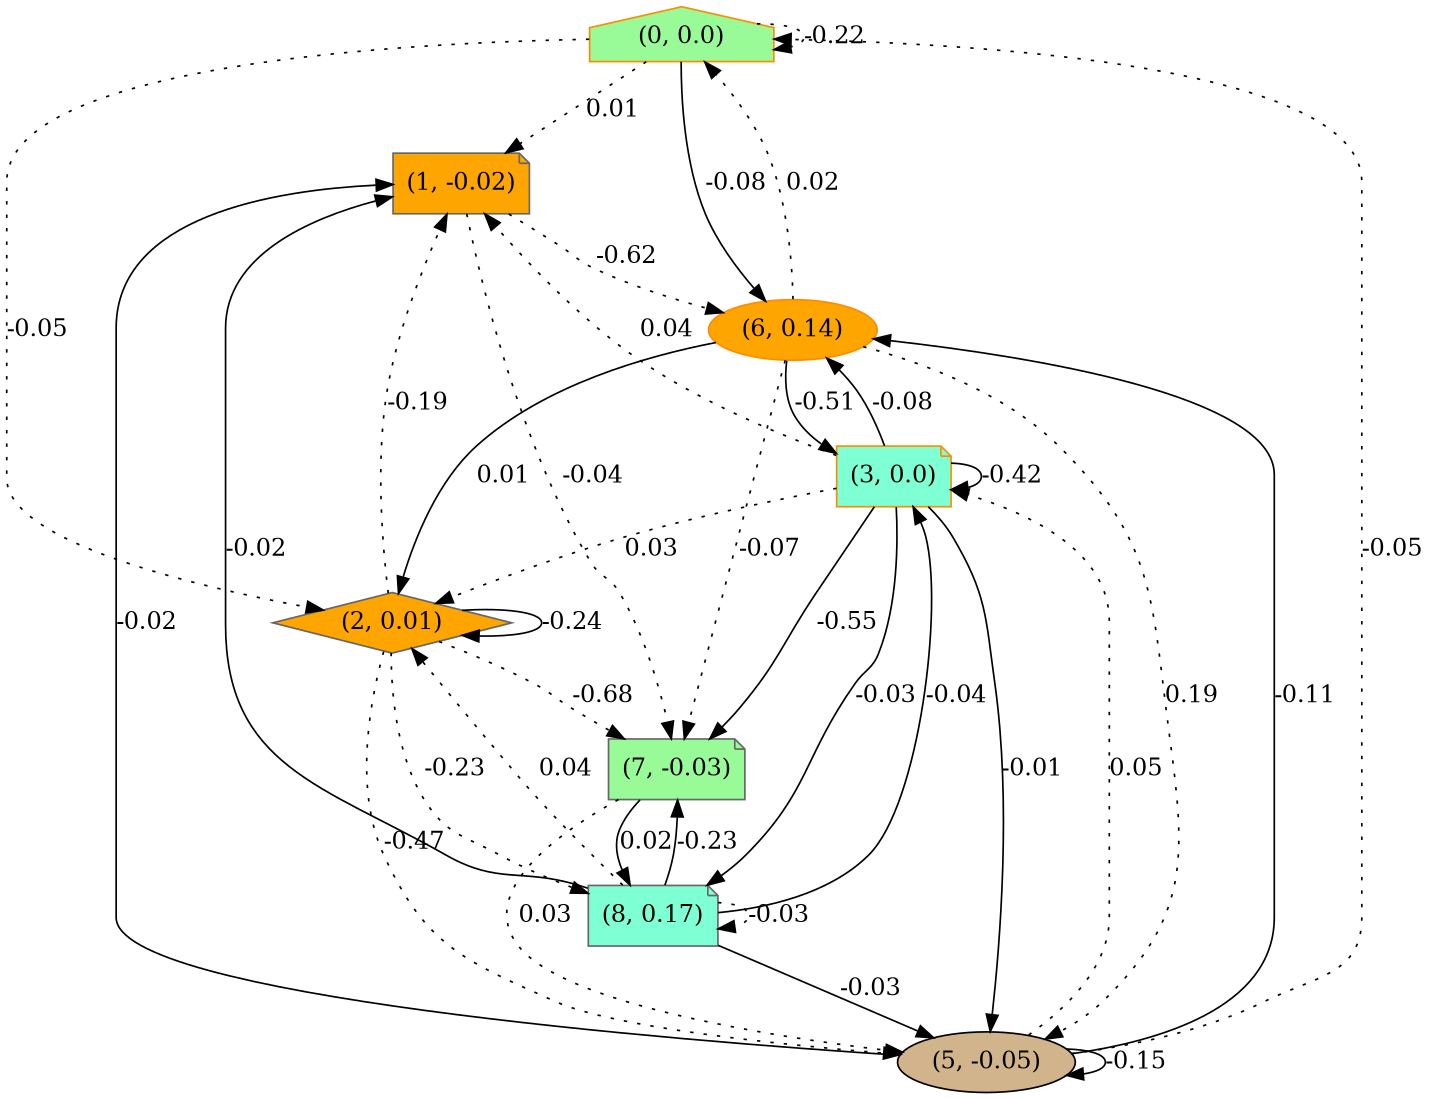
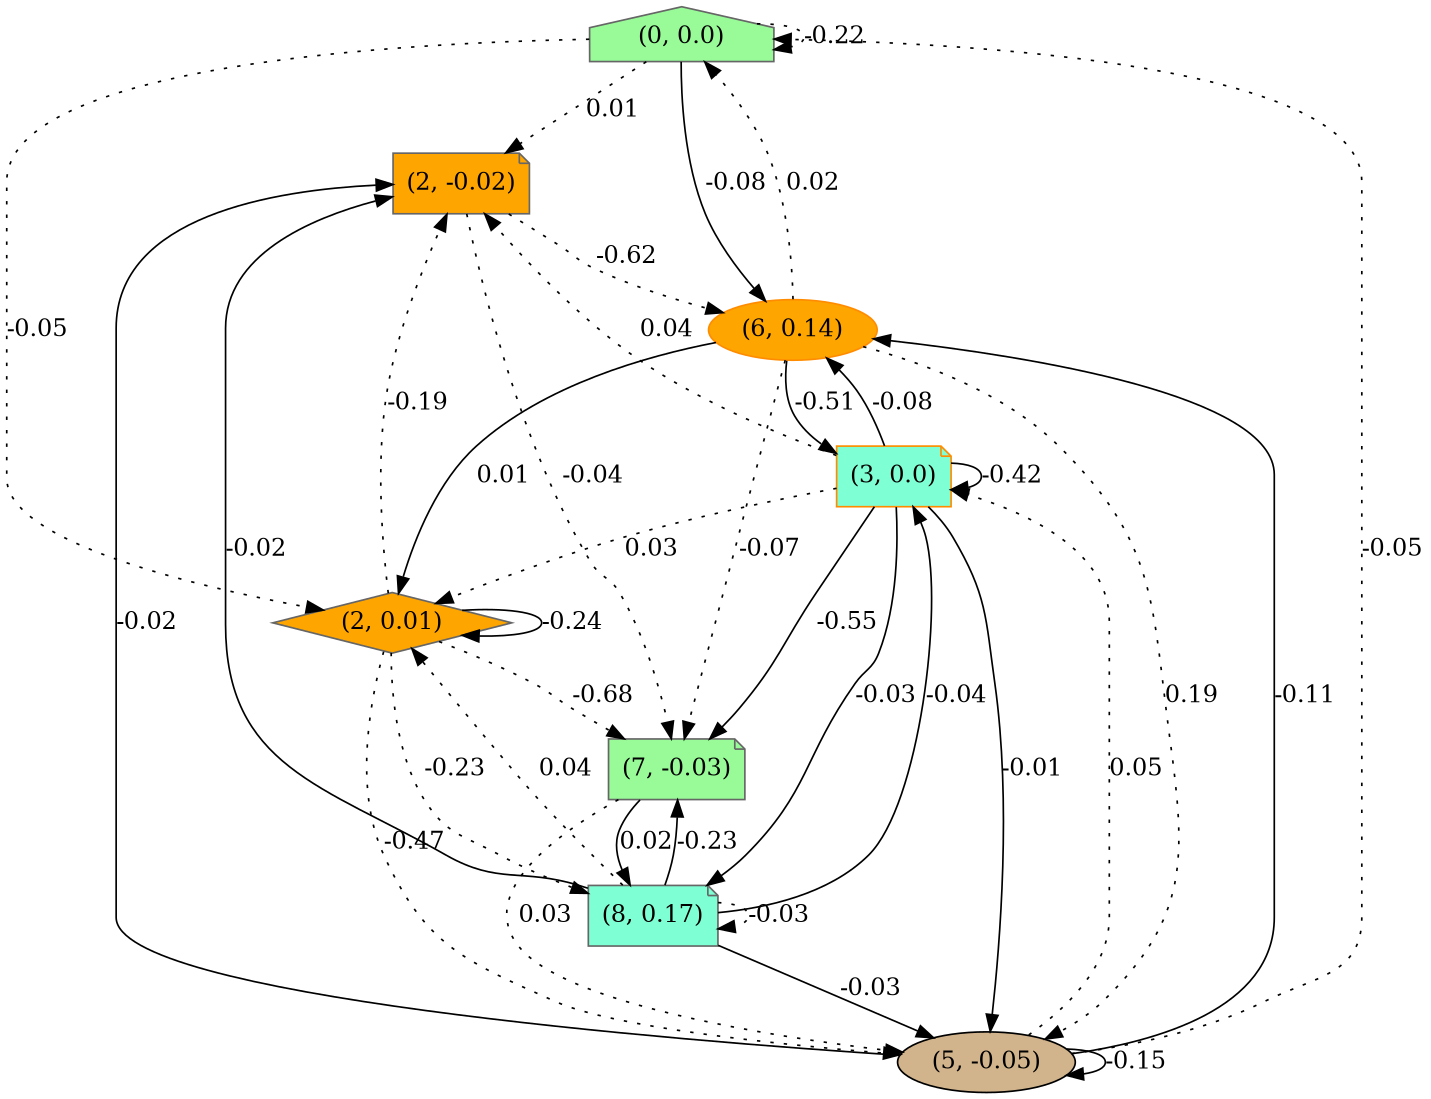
  digraph {
    node [color=gray40 fillcolor=orange shape=note style=filled]
    edge [style=dotted]
-   n1 [color=darkorange fillcolor=palegreen label="(0, 0.0)" shape=house]
-   n2 [label="(1, -0.02)"]
+   n1 [fillcolor=palegreen label="(0, 0.0)" shape=house]
+   n2 [label="(2, -0.02)"]
    n3 [label="(2, 0.01)" shape=diamond]
    n4 [color=darkorange label="(6, 0.14)" shape=ellipse]
    n5 [fillcolor=palegreen label="(7, -0.03)"]
    n6 [fillcolor=aquamarine label="(8, 0.17)"]
    n7 [color=black fillcolor=tan label="(5, -0.05)" shape=ellipse]
    n8 [color=darkorange fillcolor=aquamarine label="(3, 0.0)"]
    n1 -> n1 [label=-0.22]
    n1 -> n2 [label=0.01]
    n1 -> n3 [label=-0.05]
    n1 -> n4 [label=-0.08 style=solid]
    n2 -> n4 [label=-0.62]
    n2 -> n5 [label=-0.04]
    n3 -> n2 [label=-0.19]
    n3 -> n3 [label=-0.24 style=solid]
    n3 -> n5 [label=-0.68]
    n3 -> n6 [label=-0.23]
    n3 -> n7 [label=-0.47]
    n4 -> n1 [label=0.02]
    n4 -> n3 [label=0.01 style=solid]
    n4 -> n5 [label=-0.07]
    n4 -> n7 [label=0.19]
    n4 -> n8 [label=-0.51 style=solid]
    n5 -> n6 [label=0.02 style=solid]
    n5 -> n7 [label=0.03]
    n6 -> n2 [label=-0.02 style=solid]
    n6 -> n3 [label=0.04]
    n6 -> n5 [label=-0.23 style=solid]
    n6 -> n6 [label=-0.03]
    n6 -> n7 [label=-0.03 style=solid]
    n6 -> n8 [label=-0.04 style=solid]
    n7 -> n1 [label=-0.05]
    n7 -> n2 [label=-0.02 style=solid]
    n7 -> n4 [label=-0.11 style=solid]
    n7 -> n7 [label=-0.15 style=solid]
    n7 -> n8 [label=0.05]
    n8 -> n2 [label=0.04]
    n8 -> n3 [label=0.03]
    n8 -> n4 [label=-0.08 style=solid]
    n8 -> n5 [label=-0.55 style=solid]
    n8 -> n6 [label=-0.03 style=solid]
    n8 -> n7 [label=-0.01 style=solid]
    n8 -> n8 [label=-0.42 style=solid]
  }
